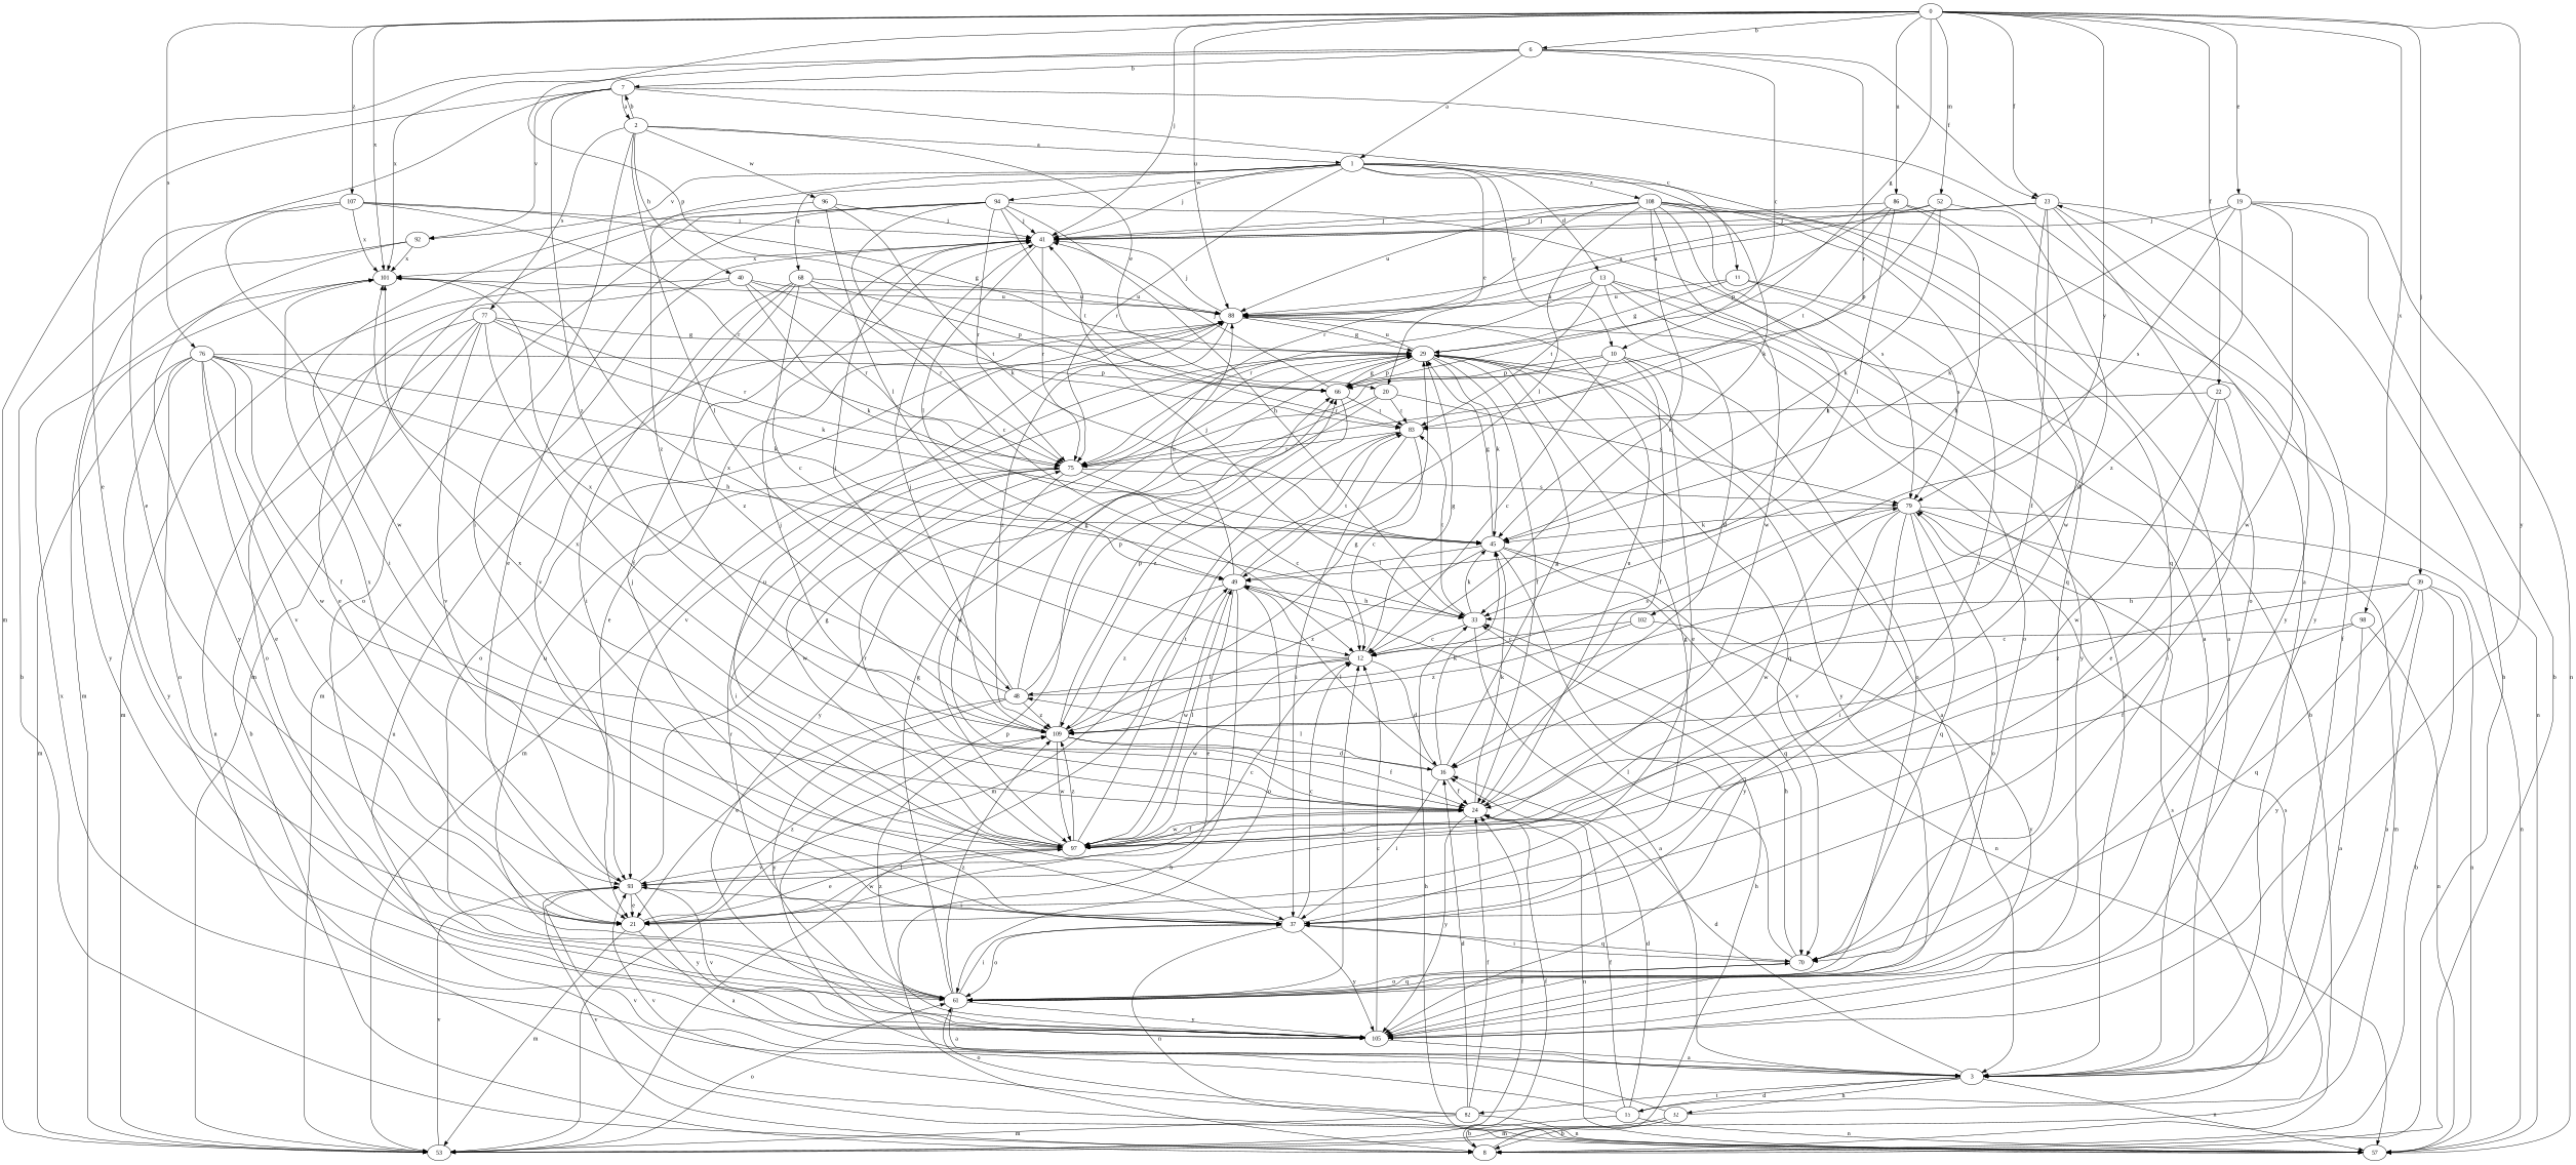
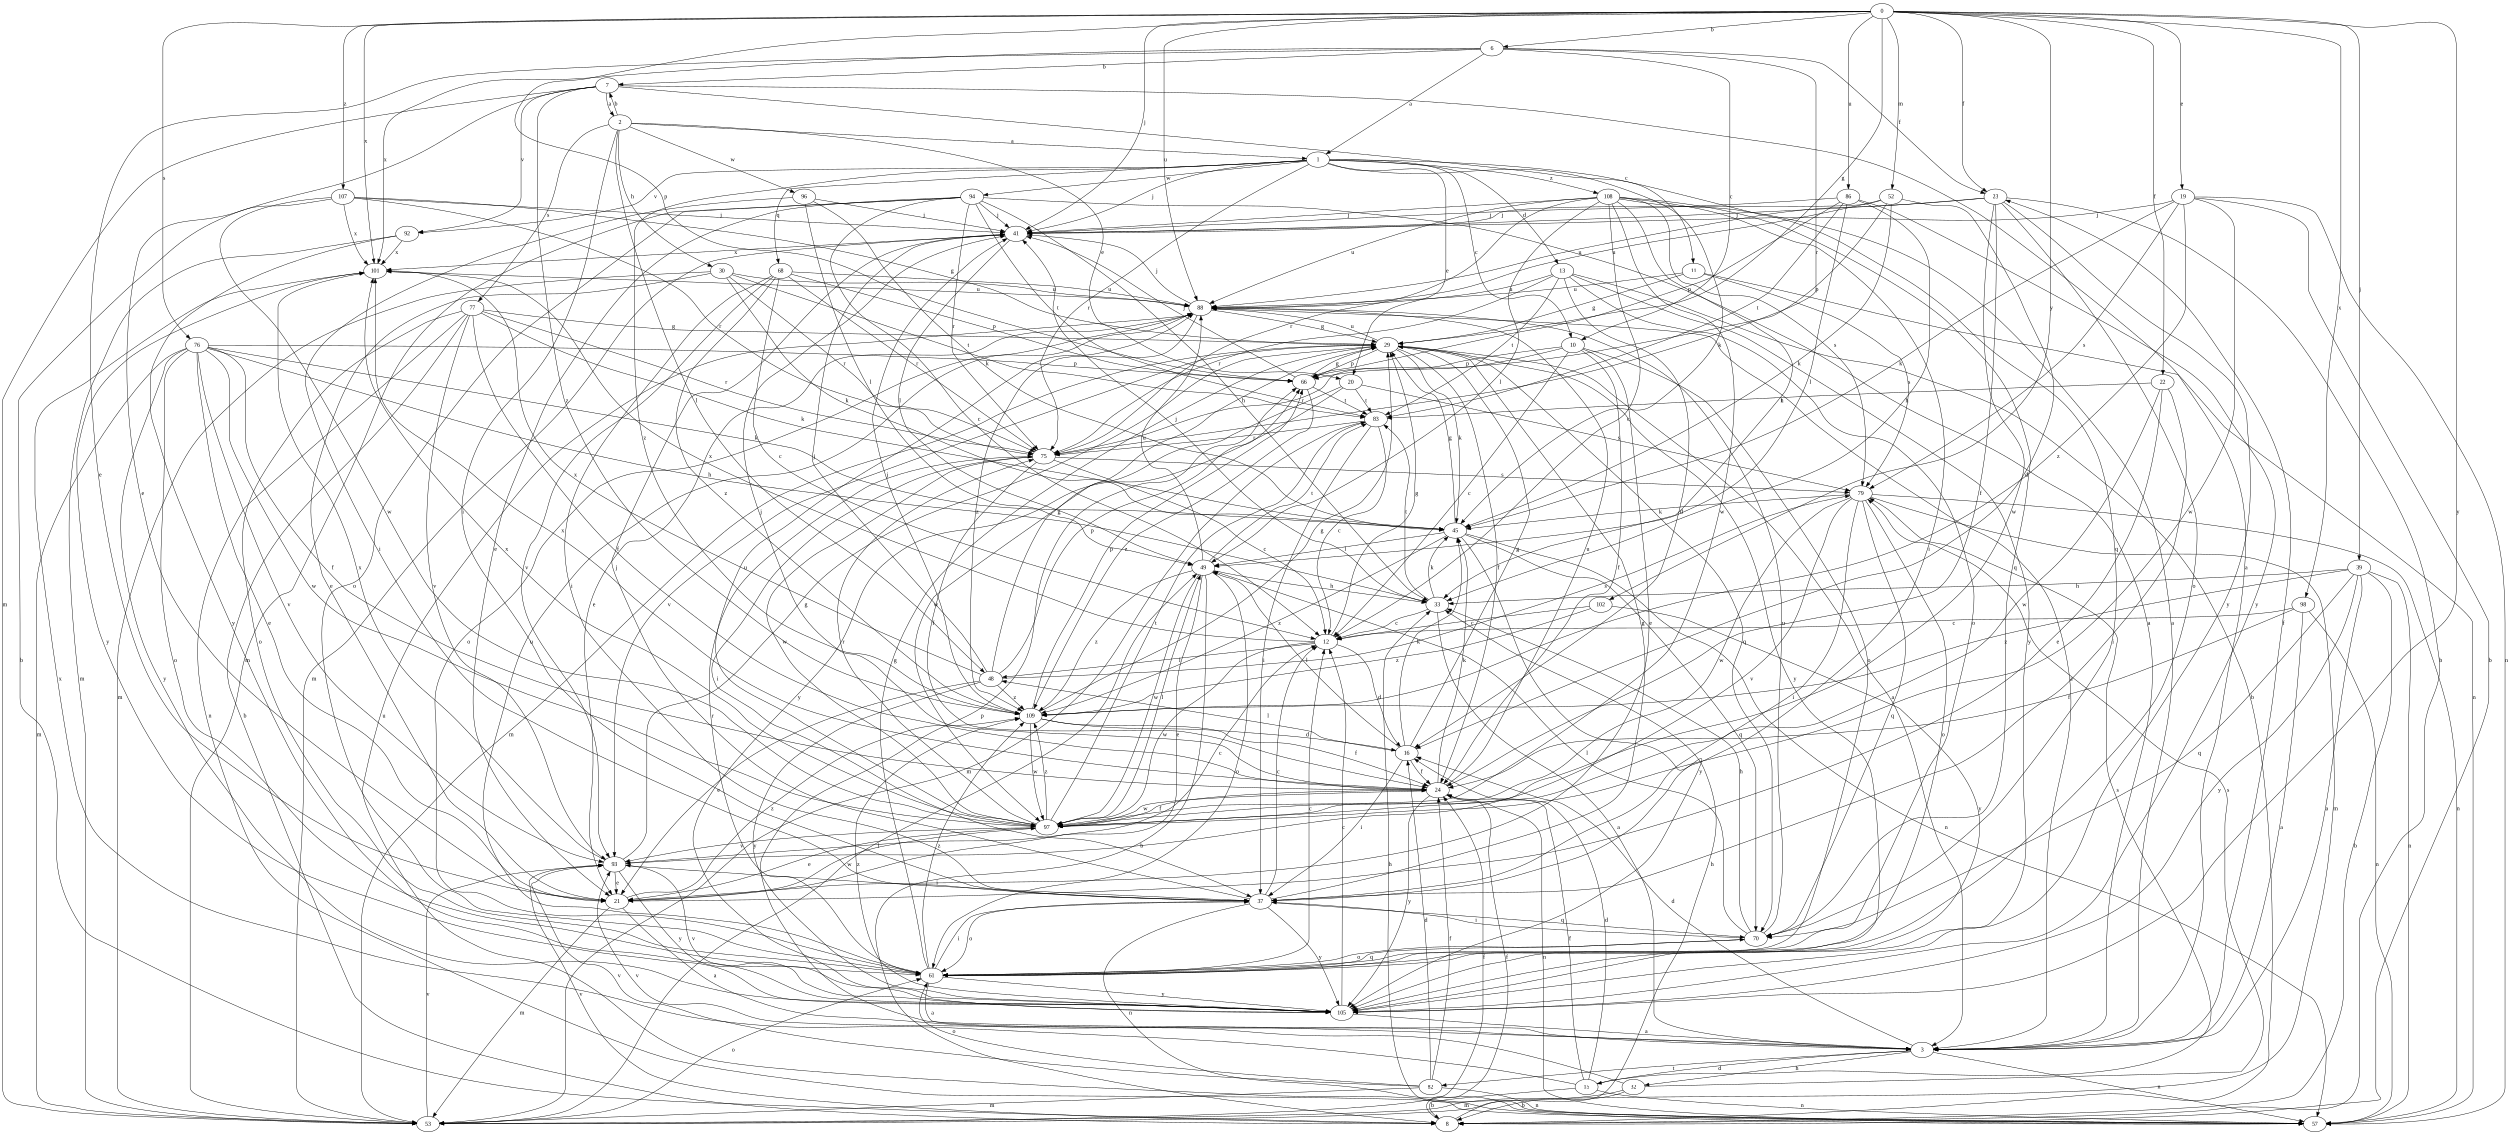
  strict digraph {
    fontname="Liberation Serif"
    node [fontname="Liberation Serif"]
    edge [fontname="Liberation Serif"]
    0
    6
    19
    22
    23
    29
    39
    41
    52
    66
    76
    86
    88
    98
    101
    102
    105
    107
    1
    10
    75
    7
    21
    45
    109
    57
    8
    79
    97
    37
    83
    24
    61
    70
    3
    53
    93
    33
    49
    16
    12
    13
    20
    68
    92
    94
    108
    2
-   30 [label=40]
+   30
    48
    77
    96
    11
    15
    32
    82
    0 -> 6 [label=b]
    0 -> 19 [label=e]
    0 -> 22 [label=f]
    0 -> 23 [label=f]
    0 -> 29 [label=g]
    0 -> 39 [label=j]
    0 -> 41 [label=j]
    0 -> 52 [label=m]
    0 -> 66 [label=p]
    0 -> 76 [label=s]
    0 -> 86 [label=u]
    0 -> 88 [label=u]
    0 -> 98 [label=x]
    0 -> 101 [label=x]
    0 -> 102 [label=y]
    0 -> 105 [label=y]
    0 -> 107 [label=z]
    6 -> 23 [label=f]
    6 -> 101 [label=x]
    6 -> 1 [label=a]
    6 -> 10 [label=c]
    6 -> 75 [label=r]
    6 -> 7 [label=b]
    6 -> 21 [label=e]
    19 -> 41 [label=j]
    19 -> 45 [label=k]
    19 -> 109 [label=z]
    19 -> 57 [label=n]
    19 -> 8 [label=b]
    19 -> 79 [label=s]
    19 -> 97 [label=w]
    22 -> 21 [label=e]
    22 -> 97 [label=w]
    22 -> 37 [label=i]
    22 -> 83 [label=t]
    23 -> 41 [label=j]
    23 -> 88 [label=u]
    23 -> 105 [label=y]
    23 -> 8 [label=b]
    23 -> 97 [label=w]
    23 -> 24 [label=f]
    23 -> 61 [label=o]
    29 -> 66 [label=p]
    29 -> 88 [label=u]
    29 -> 105 [label=y]
    29 -> 45 [label=k]
    29 -> 24 [label=f]
    29 -> 70 [label=q]
    29 -> 3 [label=a]
    29 -> 53 [label=m]
    29 -> 93 [label=v]
    39 -> 105 [label=y]
    39 -> 109 [label=z]
    39 -> 57 [label=n]
    39 -> 8 [label=b]
    39 -> 70 [label=q]
    39 -> 3 [label=a]
    39 -> 33 [label=h]
    41 -> 101 [label=x]
-   41 -> 75 [label=r]
    41 -> 53 [label=m]
    41 -> 49 [label=l]
    52 -> 41 [label=j]
    52 -> 66 [label=p]
    52 -> 88 [label=u]
    52 -> 45 [label=k]
    52 -> 16 [label=d]
    66 -> 29 [label=g]
    66 -> 41 [label=j]
    66 -> 109 [label=z]
    66 -> 83 [label=t]
    76 -> 66 [label=p]
    76 -> 105 [label=y]
    76 -> 21 [label=e]
    76 -> 45 [label=k]
    76 -> 97 [label=w]
    76 -> 24 [label=f]
    76 -> 61 [label=o]
    76 -> 53 [label=m]
    76 -> 93 [label=v]
    76 -> 33 [label=h]
    86 -> 41 [label=j]
    86 -> 66 [label=p]
    86 -> 105 [label=y]
    86 -> 83 [label=t]
    86 -> 33 [label=h]
    86 -> 49 [label=l]
    88 -> 29 [label=g]
    88 -> 41 [label=j]
    88 -> 21 [label=e]
    88 -> 109 [label=z]
    88 -> 61 [label=o]
    88 -> 3 [label=a]
    98 -> 57 [label=n]
    98 -> 24 [label=f]
    98 -> 3 [label=a]
    98 -> 12 [label=c]
    101 -> 88 [label=u]
    101 -> 105 [label=y]
    102 -> 105 [label=y]
    102 -> 109 [label=z]
    102 -> 12 [label=c]
    105 -> 109 [label=z]
    105 -> 3 [label=a]
    105 -> 93 [label=v]
    105 -> 12 [label=c]
    107 -> 29 [label=g]
    107 -> 41 [label=j]
    107 -> 101 [label=x]
    107 -> 75 [label=r]
    107 -> 8 [label=b]
    107 -> 97 [label=w]
    1 -> 41 [label=j]
    1 -> 10 [label=c]
    1 -> 75 [label=r]
    1 -> 45 [label=k]
    1 -> 109 [label=z]
    1 -> 70 [label=q]
    1 -> 13 [label=d]
    1 -> 20 [label=e]
    1 -> 68 [label=q]
    1 -> 92 [label=v]
    1 -> 94 [label=w]
    1 -> 108 [label=z]
    10 -> 66 [label=p]
    10 -> 75 [label=r]
    10 -> 21 [label=e]
    10 -> 24 [label=f]
    10 -> 61 [label=o]
    10 -> 12 [label=c]
    75 -> 79 [label=s]
    75 -> 97 [label=w]
    75 -> 37 [label=i]
    75 -> 24 [label=f]
    75 -> 12 [label=c]
    7 -> 21 [label=e]
    7 -> 109 [label=z]
    7 -> 3 [label=a]
    7 -> 53 [label=m]
    7 -> 92 [label=v]
    7 -> 2 [label=a]
    7 -> 11 [label=c]
    21 -> 109 [label=z]
    21 -> 97 [label=w]
    21 -> 3 [label=a]
    21 -> 53 [label=m]
    45 -> 29 [label=g]
    45 -> 105 [label=y]
    45 -> 109 [label=z]
    45 -> 57 [label=n]
    45 -> 70 [label=q]
    45 -> 49 [label=l]
    109 -> 29 [label=g]
    109 -> 41 [label=j]
    109 -> 66 [label=p]
    109 -> 97 [label=w]
    109 -> 24 [label=f]
    109 -> 16 [label=d]
    57 -> 88 [label=u]
    57 -> 33 [label=h]
    8 -> 24 [label=f]
    8 -> 93 [label=v]
    8 -> 33 [label=h]
    79 -> 45 [label=k]
    79 -> 57 [label=n]
    79 -> 97 [label=w]
    79 -> 37 [label=i]
    79 -> 61 [label=o]
    79 -> 70 [label=q]
    79 -> 53 [label=m]
    79 -> 93 [label=v]
    97 -> 88 [label=u]
    97 -> 101 [label=x]
    97 -> 75 [label=r]
    97 -> 21 [label=e]
    97 -> 109 [label=z]
    97 -> 83 [label=t]
    97 -> 24 [label=f]
    97 -> 93 [label=v]
    97 -> 49 [label=l]
    37 -> 29 [label=g]
    37 -> 41 [label=j]
    37 -> 105 [label=y]
    37 -> 57 [label=n]
    37 -> 61 [label=o]
    37 -> 70 [label=q]
    37 -> 12 [label=c]
    83 -> 75 [label=r]
    83 -> 37 [label=i]
    83 -> 53 [label=m]
    83 -> 12 [label=c]
    24 -> 41 [label=j]
    24 -> 88 [label=u]
    24 -> 101 [label=x]
    24 -> 105 [label=y]
    24 -> 45 [label=k]
    24 -> 57 [label=n]
    24 -> 97 [label=w]
    61 -> 29 [label=g]
    61 -> 88 [label=u]
    61 -> 105 [label=y]
    61 -> 75 [label=r]
    61 -> 109 [label=z]
    61 -> 37 [label=i]
    61 -> 70 [label=q]
    61 -> 3 [label=a]
    61 -> 12 [label=c]
+   70 -> 88 [label=u]
    70 -> 37 [label=i]
    70 -> 61 [label=o]
    70 -> 33 [label=h]
    70 -> 49 [label=l]
    3 -> 23 [label=f]
    3 -> 66 [label=p]
    3 -> 57 [label=n]
    3 -> 16 [label=d]
    3 -> 15 [label=d]
    3 -> 32 [label=h]
    3 -> 82 [label=t]
    53 -> 24 [label=f]
    53 -> 61 [label=o]
    53 -> 93 [label=v]
    53 -> 49 [label=l]
    93 -> 29 [label=g]
    93 -> 101 [label=x]
    93 -> 105 [label=y]
    93 -> 21 [label=e]
    93 -> 37 [label=i]
    93 -> 12 [label=c]
    33 -> 41 [label=j]
    33 -> 45 [label=k]
    33 -> 83 [label=t]
    33 -> 3 [label=a]
    33 -> 12 [label=c]
    49 -> 88 [label=u]
    49 -> 21 [label=e]
    49 -> 109 [label=z]
    49 -> 8 [label=b]
    49 -> 97 [label=w]
    49 -> 83 [label=t]
    49 -> 61 [label=o]
    49 -> 33 [label=h]
    16 -> 29 [label=g]
    16 -> 45 [label=k]
    16 -> 37 [label=i]
    16 -> 24 [label=f]
    16 -> 49 [label=l]
    16 -> 48 [label=l]
    12 -> 29 [label=g]
    12 -> 101 [label=x]
    12 -> 97 [label=w]
    12 -> 16 [label=d]
    12 -> 48 [label=l]
    13 -> 88 [label=u]
    13 -> 105 [label=y]
    13 -> 75 [label=r]
    13 -> 8 [label=b]
    13 -> 83 [label=t]
    13 -> 61 [label=o]
    13 -> 16 [label=d]
    20 -> 105 [label=y]
    20 -> 79 [label=s]
    20 -> 97 [label=w]
    20 -> 83 [label=t]
    68 -> 66 [label=p]
    68 -> 88 [label=u]
    68 -> 75 [label=r]
    68 -> 109 [label=z]
    68 -> 37 [label=i]
    68 -> 93 [label=v]
    68 -> 12 [label=c]
    92 -> 101 [label=x]
    92 -> 105 [label=y]
    92 -> 53 [label=m]
    94 -> 41 [label=j]
    94 -> 75 [label=r]
    94 -> 21 [label=e]
    94 -> 83 [label=t]
    94 -> 61 [label=o]
    94 -> 3 [label=a]
    94 -> 53 [label=m]
    94 -> 33 [label=h]
    94 -> 12 [label=c]
    108 -> 41 [label=j]
    108 -> 88 [label=u]
    108 -> 75 [label=r]
    108 -> 79 [label=s]
    108 -> 97 [label=w]
    108 -> 37 [label=i]
    108 -> 70 [label=q]
    108 -> 3 [label=a]
    108 -> 33 [label=h]
    108 -> 49 [label=l]
    108 -> 12 [label=c]
    2 -> 1 [label=a]
    2 -> 7 [label=b]
    2 -> 37 [label=i]
    2 -> 20 [label=e]
    2 -> 30 [label=h]
    2 -> 48 [label=l]
    2 -> 77 [label=s]
    2 -> 96 [label=w]
    30 -> 88 [label=u]
    30 -> 75 [label=r]
    30 -> 21 [label=e]
    30 -> 45 [label=k]
    30 -> 83 [label=t]
    30 -> 53 [label=m]
    48 -> 29 [label=g]
    48 -> 41 [label=j]
    48 -> 66 [label=p]
    48 -> 101 [label=x]
    48 -> 105 [label=y]
    48 -> 21 [label=e]
    48 -> 109 [label=z]
    48 -> 79 [label=s]
    77 -> 29 [label=g]
    77 -> 75 [label=r]
    77 -> 45 [label=k]
    77 -> 57 [label=n]
    77 -> 8 [label=b]
    77 -> 24 [label=f]
    77 -> 61 [label=o]
    77 -> 93 [label=v]
    96 -> 41 [label=j]
    96 -> 45 [label=k]
    96 -> 37 [label=i]
    96 -> 49 [label=l]
    11 -> 29 [label=g]
    11 -> 88 [label=u]
    11 -> 57 [label=n]
    11 -> 79 [label=s]
    15 -> 101 [label=x]
    15 -> 57 [label=n]
    15 -> 8 [label=b]
    15 -> 79 [label=s]
    15 -> 24 [label=f]
    15 -> 16 [label=d]
    32 -> 8 [label=b]
    32 -> 79 [label=s]
    32 -> 53 [label=m]
    32 -> 93 [label=v]
    82 -> 57 [label=n]
    82 -> 24 [label=f]
    82 -> 61 [label=o]
    82 -> 53 [label=m]
    82 -> 93 [label=v]
    82 -> 16 [label=d]
  }
